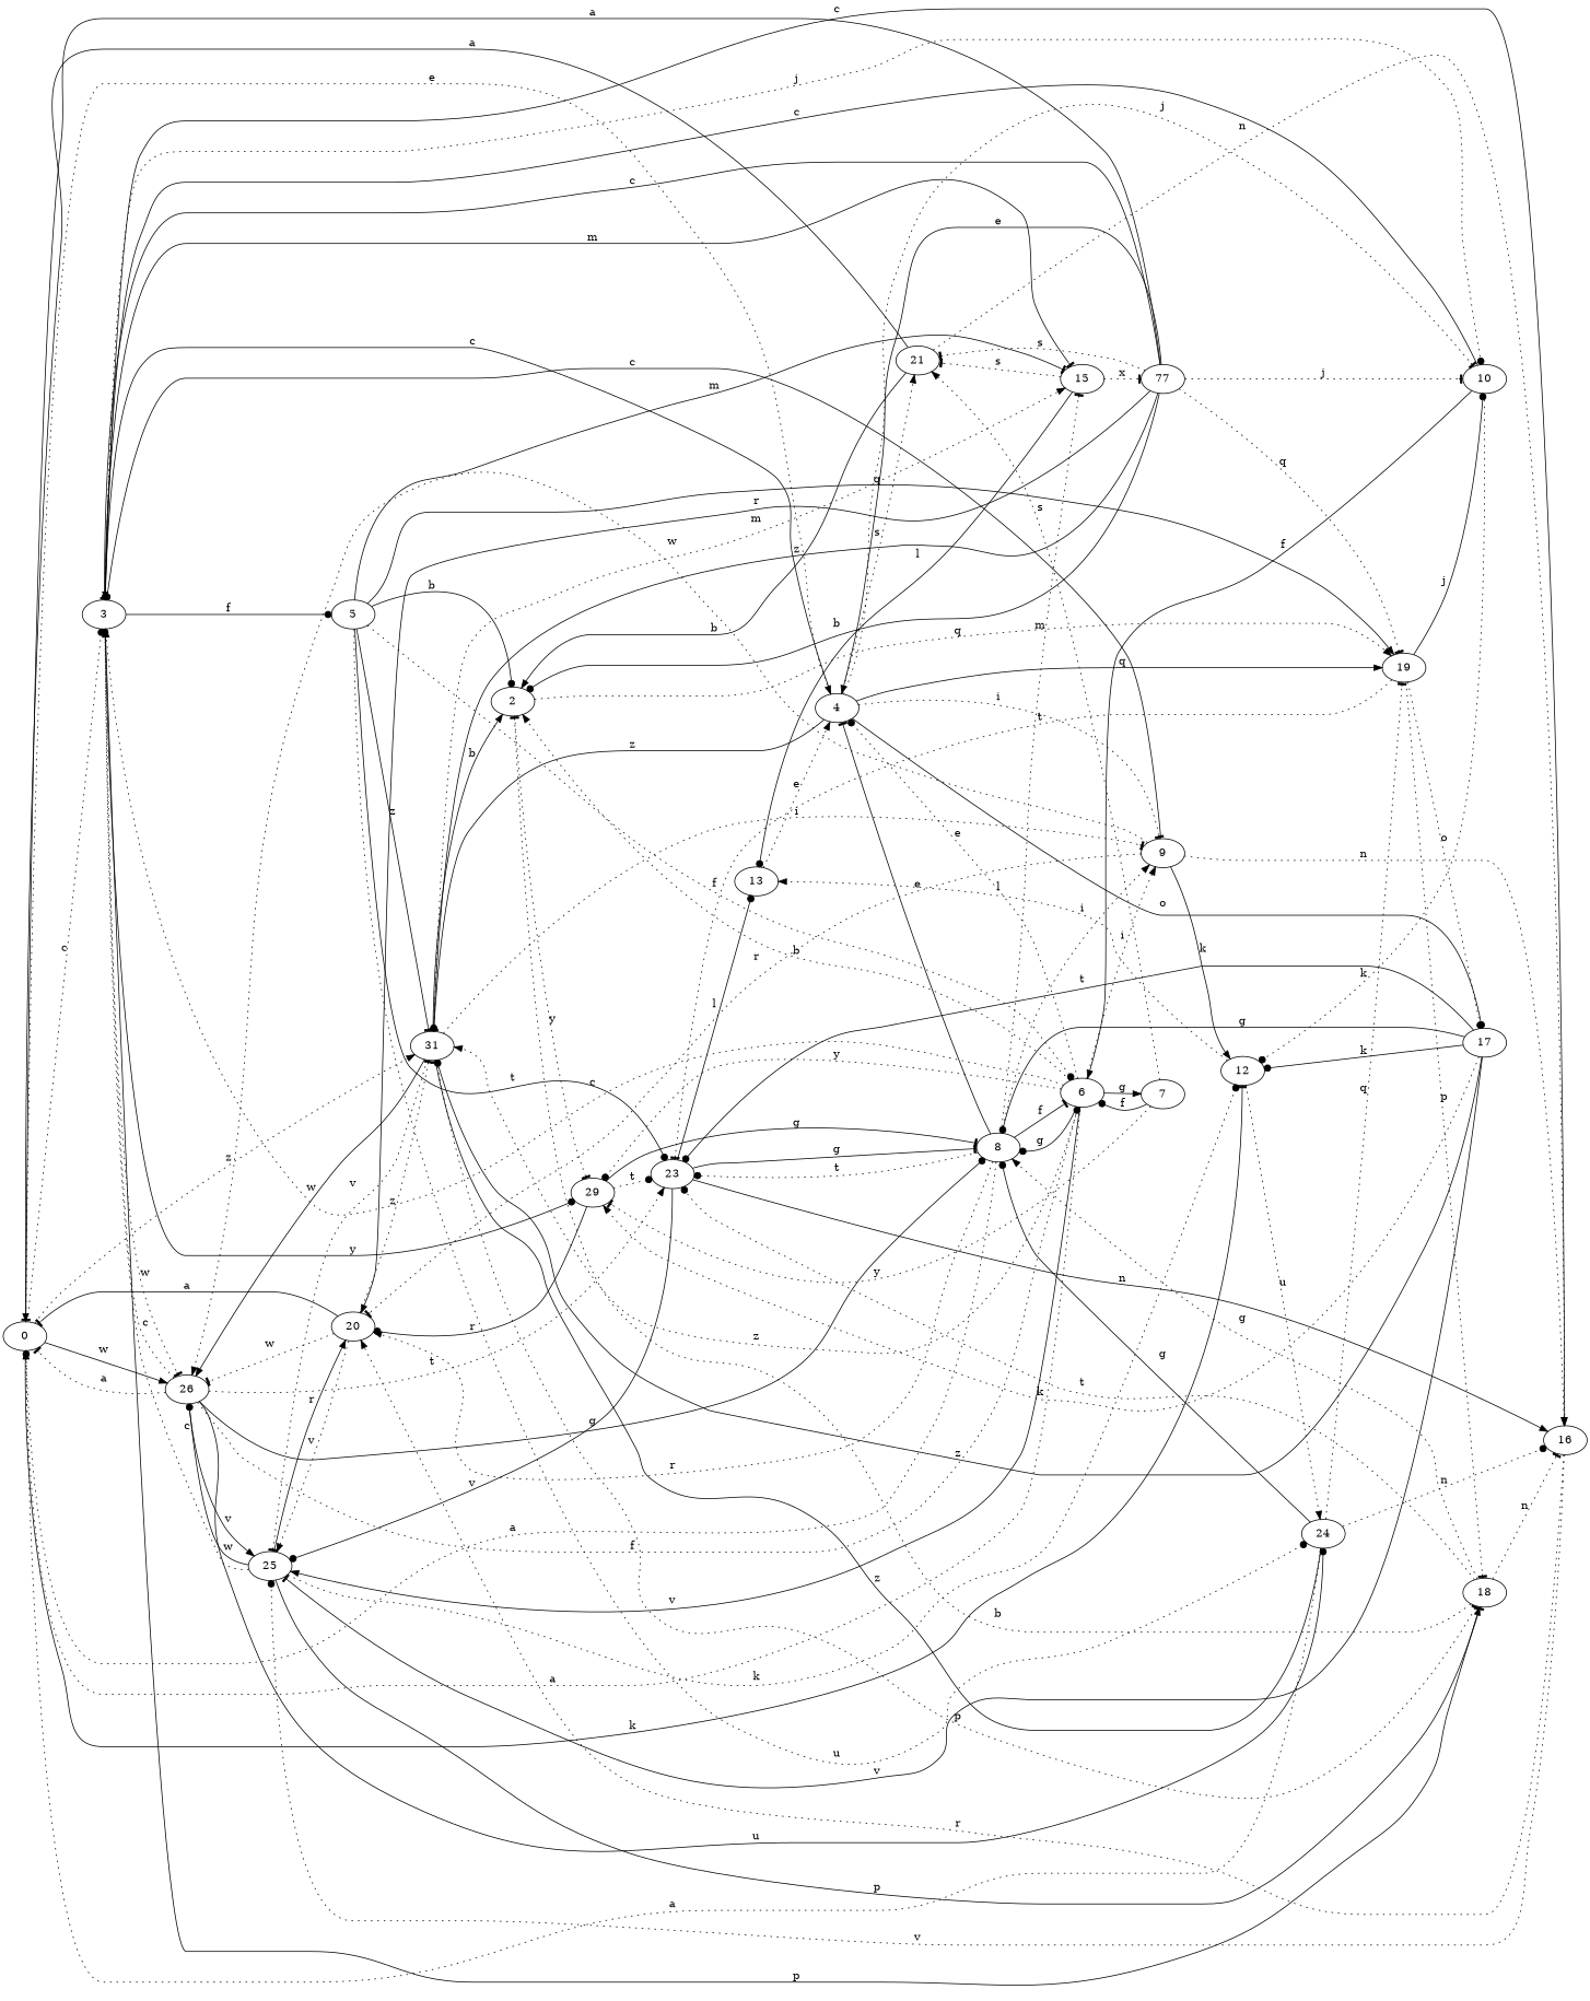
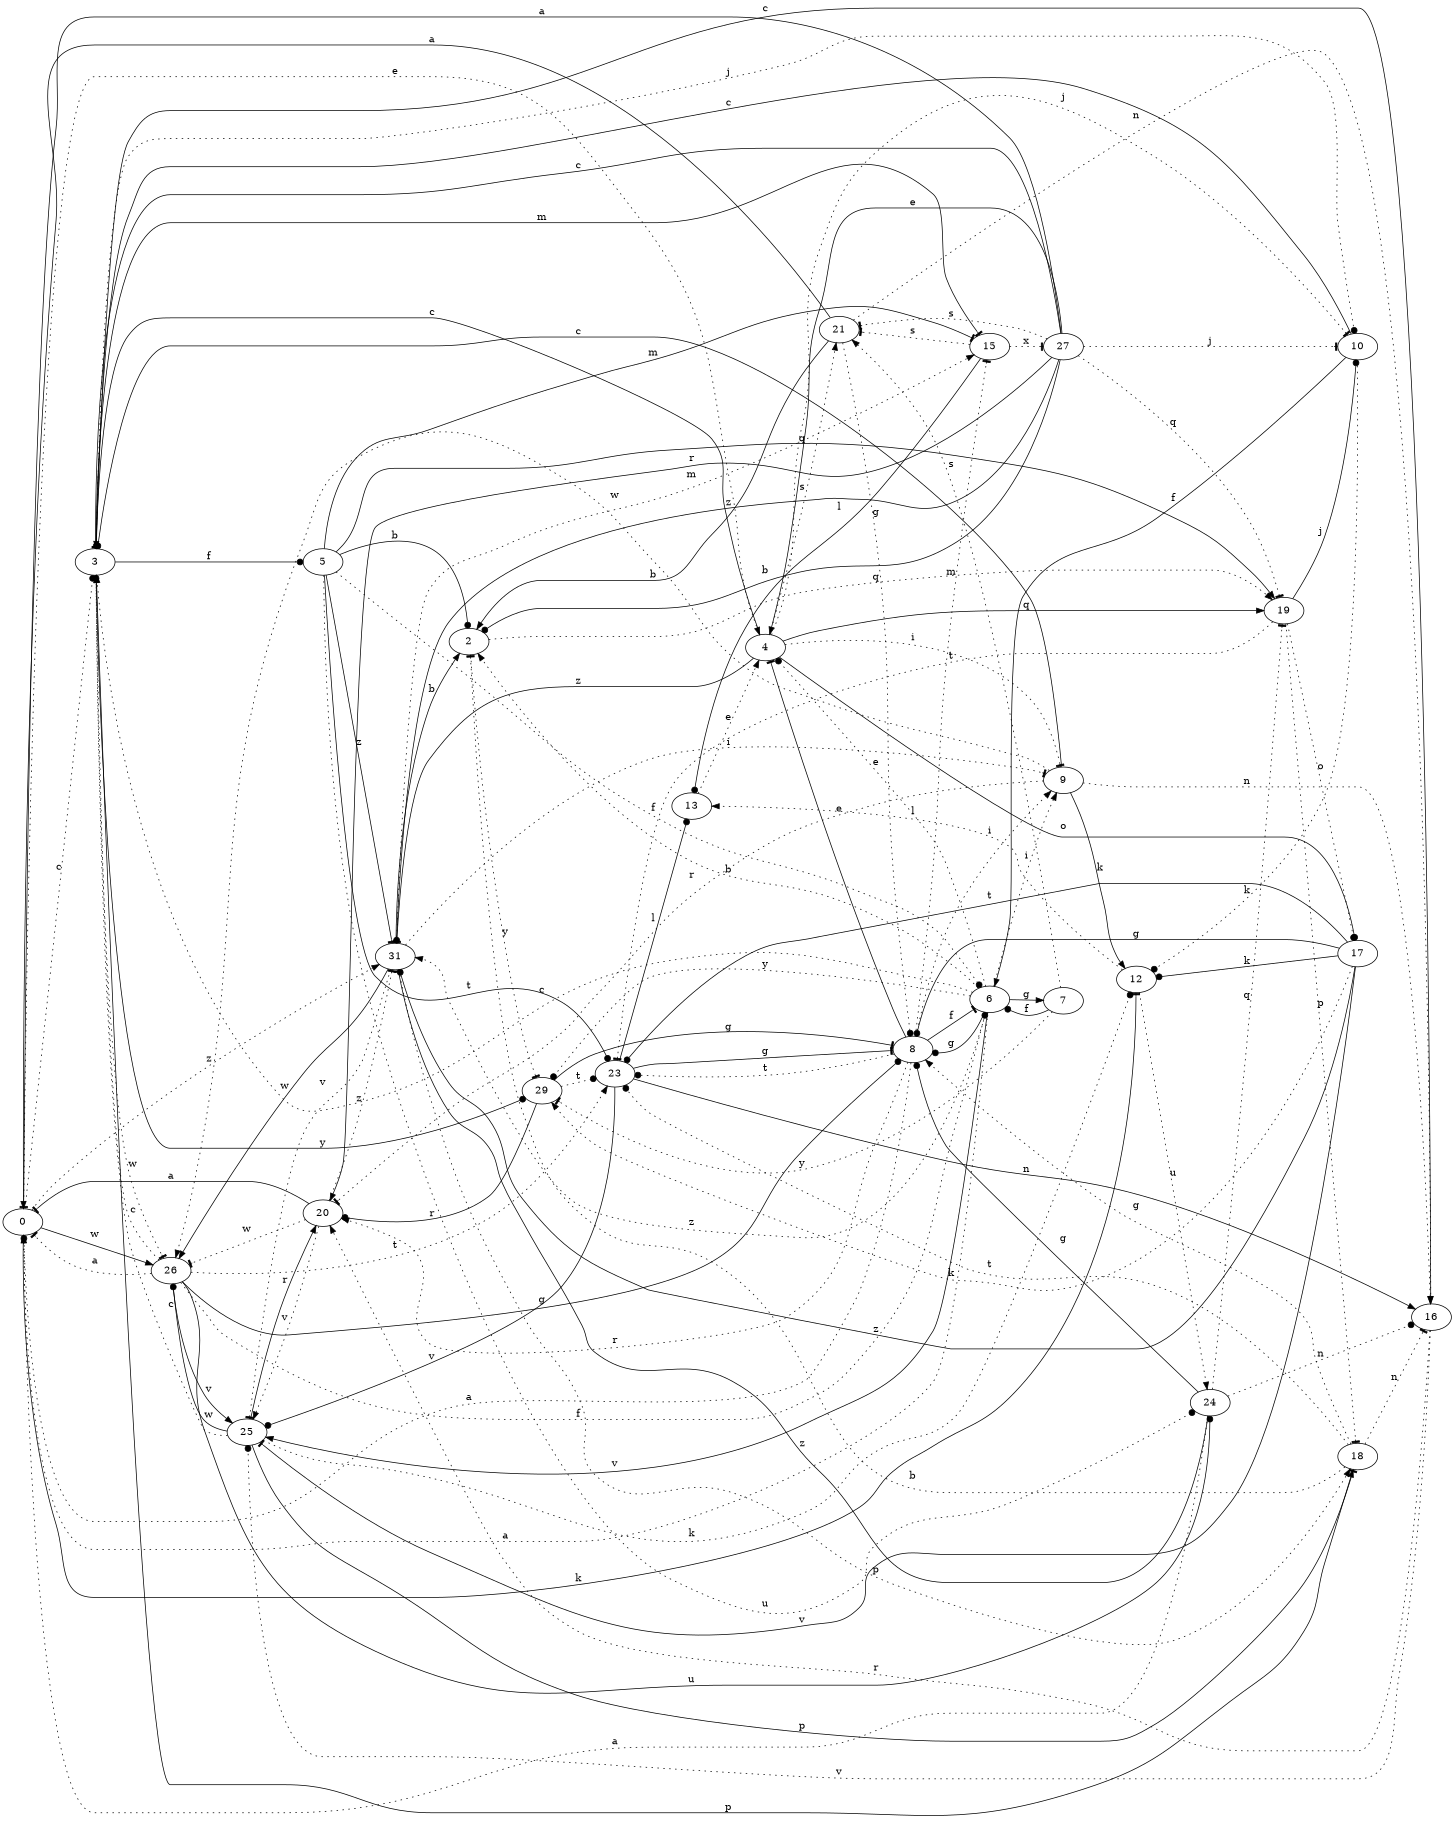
  strict digraph {
    rankdir=LR
    edge [arrowhead=normal style=dotted]
    0
    3
    4
    12
    26
    31
    29
    5
    10
    15
    18
    19
    9
    17
    21
    24
    13
    6
    23
    8
    25
    2
    20
-   27 [label=77]
+   27
    16
    7
    0 -> 3 [arrowhead=dot label=c]
    0 -> 4 [label=e]
    0 -> 12 [arrowhead=tee label=k style=solid]
    0 -> 26 [label=w style=solid]
    0 -> 31 [label=z]
    3 -> 26 [arrowhead=tee label=w]
    3 -> 29 [arrowhead=dot label=y style=solid]
    3 -> 5 [arrowhead=dot label=f style=solid]
    3 -> 10 [arrowhead=dot label=j]
    3 -> 15 [arrowhead=tee label=m style=solid]
    3 -> 18 [label=p style=solid]
    4 -> 3 [label=c style=solid]
    4 -> 31 [arrowhead=tee label=z style=solid]
    4 -> 10 [arrowhead=tee label=j]
    4 -> 19 [label=q style=solid]
    4 -> 9 [arrowhead=tee label=i]
    4 -> 17 [arrowhead=dot label=o style=solid]
    4 -> 21 [label=s]
    12 -> 24 [label=u]
    12 -> 13 [label=l]
    26 -> 0 [arrowhead=tee label=a]
    26 -> 3 [label=c]
    26 -> 24 [arrowhead=dot label=u style=solid]
    26 -> 6 [arrowhead=dot label=f]
    26 -> 23 [label=t]
    26 -> 8 [arrowhead=dot label=g style=solid]
    26 -> 25 [label=v style=solid]
    31 -> 26 [label=w style=solid]
    31 -> 15 [label=m]
-   31 -> 18 [arrowhead=tee label=p]
+   31 -> 18 [label=p]
    31 -> 9 [arrowhead=tee label=i]
    31 -> 25 [arrowhead=tee label=v]
    31 -> 2 [label=b style=solid]
    29 -> 23 [arrowhead=dot label=t]
    29 -> 8 [arrowhead=tee label=g style=solid]
    29 -> 20 [arrowhead=dot label=r style=solid]
    5 -> 31 [arrowhead=tee label=z style=solid]
    5 -> 15 [arrowhead=tee label=m style=solid]
    5 -> 19 [label=q style=solid]
    5 -> 24 [arrowhead=dot label=u]
    5 -> 6 [arrowhead=dot label=f]
    5 -> 23 [arrowhead=dot label=t style=solid]
    5 -> 2 [arrowhead=dot label=b style=solid]
    10 -> 3 [arrowhead=tee label=c style=solid]
    10 -> 12 [arrowhead=dot label=k]
    10 -> 6 [label=f style=solid]
    15 -> 21 [arrowhead=tee label=s]
    15 -> 13 [arrowhead=dot label=l style=solid]
    15 -> 27 [arrowhead=tee label=x]
    18 -> 23 [arrowhead=dot label=t]
    18 -> 8 [label=g]
    18 -> 2 [arrowhead=tee label=b]
    18 -> 16 [arrowhead=tee label=n]
    19 -> 10 [arrowhead=dot label=j style=solid]
    19 -> 18 [arrowhead=tee label=p]
    19 -> 17 [arrowhead=dot label=o]
    19 -> 23 [arrowhead=tee label=t]
    9 -> 3 [arrowhead=dot label=c style=solid]
    9 -> 12 [label=k style=solid]
    9 -> 26 [label=w]
    9 -> 20 [arrowhead=tee label=r]
    9 -> 16 [label=n]
    17 -> 12 [arrowhead=dot label=k style=solid]
    17 -> 31 [arrowhead=dot label=z style=solid]
    17 -> 29 [label=k]
    17 -> 23 [arrowhead=dot label=t style=solid]
    17 -> 8 [arrowhead=dot label=g style=solid]
    17 -> 25 [arrowhead=tee label=v style=solid]
    21 -> 0 [label=a style=solid]
+   21 -> 8 [arrowhead=dot label=g]
    21 -> 2 [label=b style=solid]
    21 -> 16 [label=n]
    24 -> 0 [label=a]
    24 -> 31 [arrowhead=tee label=z style=solid]
    24 -> 19 [arrowhead=tee label=q]
    24 -> 8 [arrowhead=dot label=g style=solid]
    24 -> 16 [arrowhead=dot label=n]
    13 -> 4 [label=e]
    6 -> 0 [label=a]
    6 -> 3 [label=c]
    6 -> 4 [arrowhead=dot label=e]
    6 -> 31 [label=z]
    6 -> 29 [arrowhead=dot label=y]
    6 -> 9 [label=i]
    6 -> 8 [arrowhead=dot label=g style=solid]
    6 -> 25 [label=v style=solid]
    6 -> 2 [label=b]
    6 -> 7 [label=g style=solid]
    23 -> 13 [arrowhead=dot label=l style=solid]
    23 -> 8 [arrowhead=tee label=g style=solid]
    23 -> 25 [arrowhead=dot label=v style=solid]
    23 -> 16 [label=n style=solid]
    8 -> 0 [arrowhead=dot label=a]
    8 -> 4 [arrowhead=tee label=e style=solid]
    8 -> 15 [arrowhead=tee label=m]
    8 -> 9 [label=i]
    8 -> 6 [arrowhead=tee label=f style=solid]
    8 -> 23 [arrowhead=dot label=t]
    8 -> 20 [label=r]
    25 -> 3 [arrowhead=dot label=c]
    25 -> 12 [arrowhead=dot label=k]
    25 -> 26 [arrowhead=dot label=w style=solid]
    25 -> 18 [arrowhead=tee label=p style=solid]
    25 -> 20 [label=r style=solid]
    2 -> 29 [arrowhead=tee label=y]
    2 -> 19 [label=q]
    20 -> 0 [arrowhead=tee label=a style=solid]
    20 -> 26 [arrowhead=tee label=w]
    20 -> 31 [arrowhead=tee label=z]
    20 -> 25 [label=v]
    27 -> 0 [arrowhead=tee label=a style=solid]
    27 -> 3 [arrowhead=tee label=c style=solid]
    27 -> 4 [label=e style=solid]
    27 -> 31 [arrowhead=dot label=z style=solid]
    27 -> 10 [arrowhead=tee label=j]
    27 -> 19 [arrowhead=tee label=q]
    27 -> 21 [arrowhead=tee label=s]
    27 -> 2 [arrowhead=dot label=b style=solid]
    27 -> 20 [label=r style=solid]
    16 -> 3 [arrowhead=dot label=c style=solid]
    16 -> 25 [arrowhead=dot label=v]
    16 -> 20 [label=r]
    7 -> 29 [arrowhead=tee label=y]
    7 -> 21 [label=s]
    7 -> 6 [arrowhead=dot label=f style=solid]
  }
